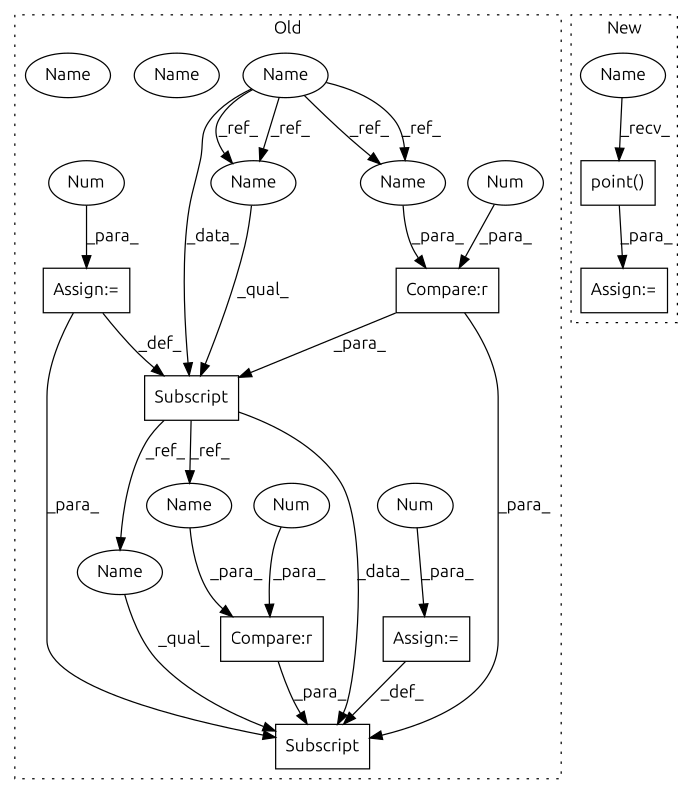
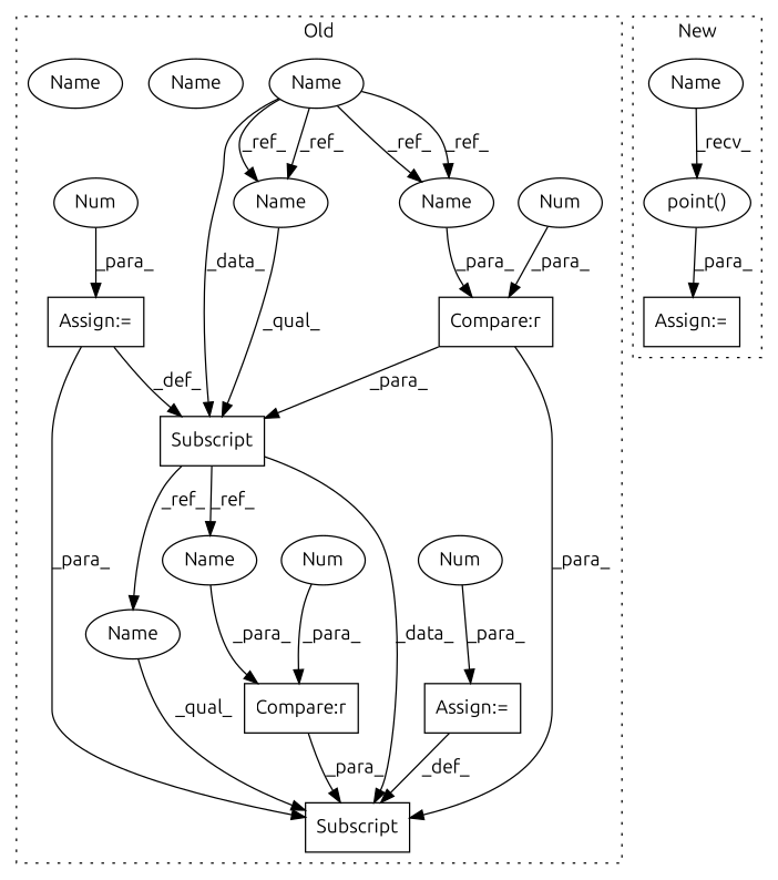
  digraph {
    fontname=Ubuntu
    node [a=87 l=3 s=1262 shape=ellipse fontname=Ubuntu]
    edge [fontname=Ubuntu]
    n1 [a=63 l="14,0" label=Subscript s="1258,0" shape=box]
    n2 [a=40 l=10 label="Compare:r" s=1291 shape=box]
    n3 [a=40 l=9 label="Compare:r" shape=box]
    n4 [a=63 l="15,0" label=Subscript s="1287,0" shape=box]
    n5 [label=Name s=1108]
    n6 [a=76 label=Num s=1298]
    n7 [a=76 label=Num s=1268]
    n8 [a=68 label="Assign:=" s=1302 shape=box]
    n9 [a=76 label=Num s=1305]
    n10 [a=68 label="Assign:=" s=1272 shape=box]
    n11 [a=76 label=Num s=1275]
    n12 [label=Name s=1258]
    n13 [label=Name]
    n14 [label=Name s=1258]
    n15 [label=Name]
    n16 [label=Name s=1287]
    n17 [label=Name s=1291]
-   n18 [a=75 l="10,1" label="point()" s="2733,2785" shape=box]
+   n18 [a=75 l="10,1" label="point()" s="2733,2785"]
    n19 [a=68 label="Assign:=" s=2730 shape=box]
    n20 [label=Name s=2733]
    subgraph cluster_1 {
      label=Old
      style=dotted
      n1
      n2
      n3
      n4
      n5
      n6
      n7
      n8
      n9
      n10
      n11
      n12
      n13
      n14
      n15
      n16
      n17
    }
    subgraph cluster_2 {
      label=New
      style=dotted
      n18
      n19
      n20
    }
    n1 -> n4 [label=_data_]
    n1 -> n16 [label=_ref_]
    n1 -> n17 [label=_ref_]
    n2 -> n4 [label=_para_]
    n3 -> n1 [label=_para_]
    n3 -> n4 [label=_para_]
    n5 -> n1 [label=_data_]
    n5 -> n14 [label=_ref_]
    n5 -> n14 [label=_ref_]
    n5 -> n15 [label=_ref_]
    n5 -> n15 [label=_ref_]
    n6 -> n2 [label=_para_]
    n7 -> n3 [label=_para_]
    n8 -> n4 [label=_def_]
    n9 -> n8 [label=_para_]
    n10 -> n1 [label=_def_]
    n10 -> n4 [label=_para_]
    n11 -> n10 [label=_para_]
    n14 -> n1 [label=_qual_]
    n15 -> n3 [label=_para_]
    n16 -> n4 [label=_qual_]
    n17 -> n2 [label=_para_]
    n18 -> n19 [label=_para_]
    n20 -> n18 [label=_recv_]
  }
